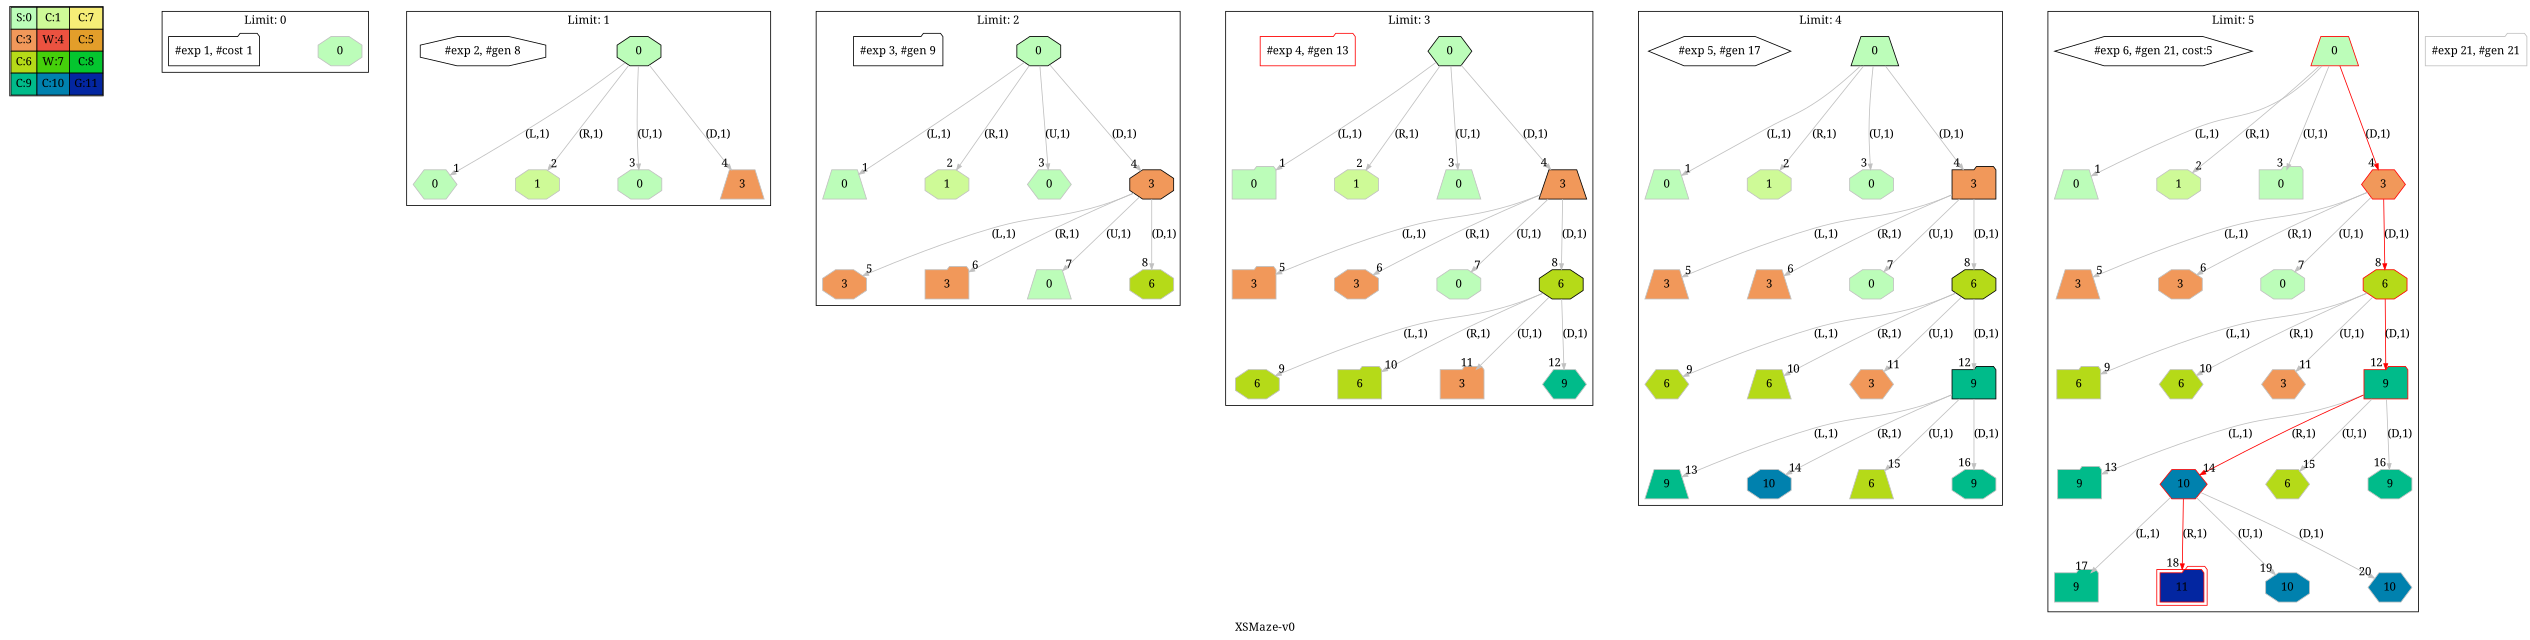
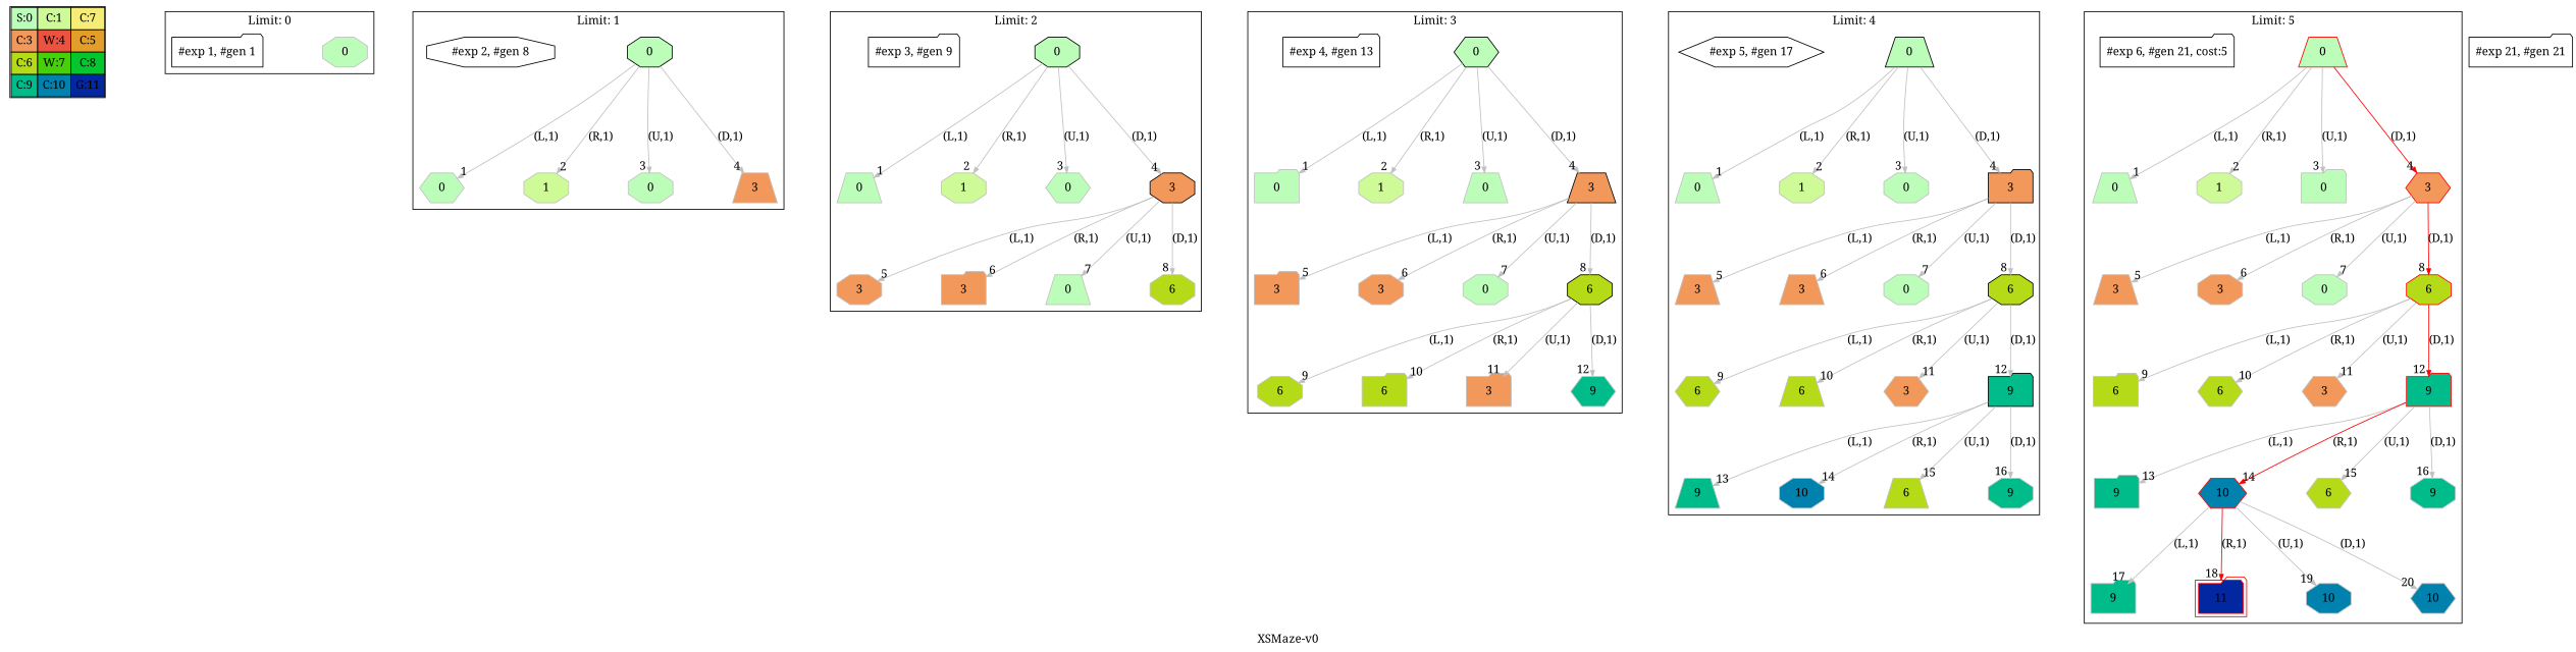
  digraph {
    fontname="Noto Serif"
    label="XSMaze-v0"
    nodesep=1
    ranksep=1
    node [fontname="Noto Serif" shape=octagon color=grey fillcolor="0.32745098 0.267733   0.99083125 1.        " style=filled]
    edge [arrowsize=0.7 color=grey fontname="Noto Serif" headlabel=" 1 "]
    n1 [label=<<table border="1" cellpadding="5" cellspacing="0" cellborder="1"><tr><td bgcolor="0.32745098 0.267733   0.99083125 1.        ">S:0</td><td bgcolor="0.24117647 0.39545121 0.97940977 1.        ">C:1</td><td bgcolor="0.15490196 0.51591783 0.96349314 1.        ">C:7</td></tr><tr><td bgcolor="0.06862745 0.62692381 0.94315443 1.        ">C:3</td><td bgcolor="0.01764706 0.72643357 0.91848699 1.        ">W:4</td><td bgcolor="0.10392157 0.81262237 0.88960401 1.        ">C:5</td></tr><tr><td bgcolor="0.19803922 0.88960401 0.8534438  1.        ">C:6</td><td bgcolor="0.28431373 0.94315443 0.81619691 1.        ">W:7</td><td bgcolor="0.37058824 0.97940977 0.77520398 1.        ">C:8</td></tr><tr><td bgcolor="0.45686275 0.99770518 0.73065313 1.        ">C:9</td><td bgcolor="0.54313725 0.99770518 0.68274886 1.        ">C:10</td><td bgcolor="0.62941176 0.97940977 0.63171101 1.        ">G:11</td></tr></table>> shape=plaintext color="" fillcolor="" style=""]
    n2 [label=0]
-   "#exp 1, #gen 1" [shape=folder label="#exp 1, #cost 1" color="" fillcolor="" style=""]
+   "#exp 1, #gen 1" [shape=folder color="" fillcolor="" style=""]
    n4 [color=black label=" 0 "]
    n5 [label=0 shape=hexagon]
    n6 [fillcolor="0.24117647 0.39545121 0.97940977 1.        " label=1]
    n7 [label=0]
    n8 [fillcolor="0.06862745 0.62692381 0.94315443 1.        " label=3 shape=trapezium]
    n9 [label="#exp 2, #gen 8" color="" fillcolor="" style=""]
    n10 [color=black label=" 0 "]
    n11 [label=0 shape=trapezium]
    n12 [fillcolor="0.24117647 0.39545121 0.97940977 1.        " label=1]
    n13 [label=0 shape=hexagon]
    n14 [color=black fillcolor="0.06862745 0.62692381 0.94315443 1.        " label=" 3 "]
    n15 [fillcolor="0.06862745 0.62692381 0.94315443 1.        " label=3]
    n16 [fillcolor="0.06862745 0.62692381 0.94315443 1.        " label=3 shape=folder]
    n17 [label=0 shape=trapezium]
    n18 [fillcolor="0.19803922 0.88960401 0.8534438  1.        " label=6]
    "#exp 3, #gen 9" [shape=folder color="" fillcolor="" style=""]
    n20 [color=black label=" 0 " shape=hexagon]
    n21 [label=0 shape=folder]
    n22 [fillcolor="0.24117647 0.39545121 0.97940977 1.        " label=1]
    n23 [label=0 shape=trapezium]
    n24 [color=black fillcolor="0.06862745 0.62692381 0.94315443 1.        " label=" 3 " shape=trapezium]
    n25 [fillcolor="0.06862745 0.62692381 0.94315443 1.        " label=3 shape=folder]
    n26 [fillcolor="0.06862745 0.62692381 0.94315443 1.        " label=3]
    n27 [label=0]
    n28 [color=black fillcolor="0.19803922 0.88960401 0.8534438  1.        " label=" 6 "]
    n29 [fillcolor="0.19803922 0.88960401 0.8534438  1.        " label=6]
    n30 [fillcolor="0.19803922 0.88960401 0.8534438  1.        " label=6 shape=folder]
    n31 [fillcolor="0.06862745 0.62692381 0.94315443 1.        " label=3 shape=folder]
    n32 [fillcolor="0.45686275 0.99770518 0.73065313 1.        " label=9 shape=hexagon]
-   "#exp 4, #gen 13" [shape=folder color=red fillcolor="" style=""]
+   "#exp 4, #gen 13" [shape=folder color="" fillcolor="" style=""]
    n34 [color=black label=" 0 " shape=trapezium]
    n35 [label=0 shape=trapezium]
    n36 [fillcolor="0.24117647 0.39545121 0.97940977 1.        " label=1]
    n37 [label=0]
    n38 [color=black fillcolor="0.06862745 0.62692381 0.94315443 1.        " label=" 3 " shape=folder]
    n39 [fillcolor="0.06862745 0.62692381 0.94315443 1.        " label=3 shape=trapezium]
    n40 [fillcolor="0.06862745 0.62692381 0.94315443 1.        " label=3 shape=trapezium]
    n41 [label=0]
    n42 [color=black fillcolor="0.19803922 0.88960401 0.8534438  1.        " label=" 6 "]
    n43 [fillcolor="0.19803922 0.88960401 0.8534438  1.        " label=6 shape=hexagon]
    n44 [fillcolor="0.19803922 0.88960401 0.8534438  1.        " label=6 shape=trapezium]
    n45 [fillcolor="0.06862745 0.62692381 0.94315443 1.        " label=3 shape=hexagon]
    n46 [color=black fillcolor="0.45686275 0.99770518 0.73065313 1.        " label=" 9 " shape=folder]
    n47 [fillcolor="0.45686275 0.99770518 0.73065313 1.        " label=9 shape=trapezium]
    n48 [fillcolor="0.54313725 0.99770518 0.68274886 1.        " label=10]
    n49 [fillcolor="0.19803922 0.88960401 0.8534438  1.        " label=6 shape=trapezium]
    n50 [fillcolor="0.45686275 0.99770518 0.73065313 1.        " label=9]
    "#exp 5, #gen 17" [shape=hexagon color="" fillcolor="" style=""]
    n52 [color=red label=" 0 " shape=trapezium]
    n53 [label=0 shape=trapezium]
    n54 [fillcolor="0.24117647 0.39545121 0.97940977 1.        " label=1]
    n55 [label=0 shape=folder]
    n56 [color=red fillcolor="0.06862745 0.62692381 0.94315443 1.        " label=" 3 " shape=hexagon]
    n57 [fillcolor="0.06862745 0.62692381 0.94315443 1.        " label=3 shape=trapezium]
    n58 [fillcolor="0.06862745 0.62692381 0.94315443 1.        " label=3]
    n59 [label=0]
    n60 [color=red fillcolor="0.19803922 0.88960401 0.8534438  1.        " label=" 6 "]
    n61 [fillcolor="0.19803922 0.88960401 0.8534438  1.        " label=6 shape=folder]
    n62 [fillcolor="0.19803922 0.88960401 0.8534438  1.        " label=6 shape=hexagon]
    n63 [fillcolor="0.06862745 0.62692381 0.94315443 1.        " label=3 shape=hexagon]
    n64 [color=red fillcolor="0.45686275 0.99770518 0.73065313 1.        " label=" 9 " shape=folder]
    n65 [fillcolor="0.45686275 0.99770518 0.73065313 1.        " label=9 shape=folder]
    n66 [color=red fillcolor="0.54313725 0.99770518 0.68274886 1.        " label=" 10 " shape=hexagon]
    n67 [fillcolor="0.19803922 0.88960401 0.8534438  1.        " label=6 shape=hexagon]
    n68 [fillcolor="0.45686275 0.99770518 0.73065313 1.        " label=9]
    n69 [fillcolor="0.45686275 0.99770518 0.73065313 1.        " label=9 shape=folder]
    n70 [color=red fillcolor="0.62941176 0.97940977 0.63171101 1.        " label=" 11 " peripheries=2 shape=folder]
    n71 [fillcolor="0.54313725 0.99770518 0.68274886 1.        " label=10]
    n72 [fillcolor="0.54313725 0.99770518 0.68274886 1.        " label=10 shape=hexagon]
-   "#exp 6, #gen 21, cost:5" [shape=hexagon color="" fillcolor="" style=""]
-   "#exp 21, #gen 21" [shape=folder fillcolor="" style=""]
+   "#exp 6, #gen 21, cost:5" [shape=folder color="" fillcolor="" style=""]
+   "#exp 21, #gen 21" [shape=folder color="" fillcolor="" style=""]
    subgraph sub_1 {
      label=Map
      n1
    }
    subgraph cluster_2 {
      label="Limit: 0"
      n2
      "#exp 1, #gen 1"
    }
    subgraph cluster_3 {
      label="Limit: 1"
      n4
      n5
      n6
      n7
      n8
      n9
    }
    subgraph cluster_4 {
      label="Limit: 2"
      n10
      n11
      n12
      n13
      n14
      n15
      n16
      n17
      n18
      "#exp 3, #gen 9"
    }
    subgraph cluster_5 {
      label="Limit: 3"
      n20
      n21
      n22
      n23
      n24
      n25
      n26
      n27
      n28
      n29
      n30
      n31
      n32
      "#exp 4, #gen 13"
    }
    subgraph cluster_6 {
      label="Limit: 4"
      n34
      n35
      n36
      n37
      n38
      n39
      n40
      n41
      n42
      n43
      n44
      n45
      n46
      n47
      n48
      n49
      n50
      "#exp 5, #gen 17"
    }
    subgraph cluster_7 {
      label="Limit: 5"
      n52
      n53
      n54
      n55
      n56
      n57
      n58
      n59
      n60
      n61
      n62
      n63
      n64
      n65
      n66
      n67
      n68
      n69
      n70
      n71
      n72
      "#exp 6, #gen 21, cost:5"
    }
    n4 -> n5 [label="(L,1)"]
    n4 -> n6 [headlabel=" 2 " label="(R,1)"]
    n4 -> n7 [headlabel=" 3 " label="(U,1)"]
    n4 -> n8 [headlabel=" 4 " label="(D,1)"]
    n10 -> n11 [label="(L,1)"]
    n10 -> n12 [headlabel=" 2 " label="(R,1)"]
    n10 -> n13 [headlabel=" 3 " label="(U,1)"]
    n10 -> n14 [headlabel=" 4 " label="(D,1)"]
    n14 -> n15 [headlabel=" 5 " label="(L,1)"]
    n14 -> n16 [headlabel=" 6 " label="(R,1)"]
    n14 -> n17 [headlabel=" 7 " label="(U,1)"]
    n14 -> n18 [headlabel=" 8 " label="(D,1)"]
    n20 -> n21 [label="(L,1)"]
    n20 -> n22 [headlabel=" 2 " label="(R,1)"]
    n20 -> n23 [headlabel=" 3 " label="(U,1)"]
    n20 -> n24 [headlabel=" 4 " label="(D,1)"]
    n24 -> n25 [headlabel=" 5 " label="(L,1)"]
    n24 -> n26 [headlabel=" 6 " label="(R,1)"]
    n24 -> n27 [headlabel=" 7 " label="(U,1)"]
    n24 -> n28 [headlabel=" 8 " label="(D,1)"]
    n28 -> n29 [headlabel=" 9 " label="(L,1)"]
    n28 -> n30 [headlabel=" 10 " label="(R,1)"]
    n28 -> n31 [headlabel=" 11 " label="(U,1)"]
    n28 -> n32 [headlabel=" 12 " label="(D,1)"]
    n34 -> n35 [label="(L,1)"]
    n34 -> n36 [headlabel=" 2 " label="(R,1)"]
    n34 -> n37 [headlabel=" 3 " label="(U,1)"]
    n34 -> n38 [headlabel=" 4 " label="(D,1)"]
    n38 -> n39 [headlabel=" 5 " label="(L,1)"]
    n38 -> n40 [headlabel=" 6 " label="(R,1)"]
    n38 -> n41 [headlabel=" 7 " label="(U,1)"]
    n38 -> n42 [headlabel=" 8 " label="(D,1)"]
    n42 -> n43 [headlabel=" 9 " label="(L,1)"]
    n42 -> n44 [headlabel=" 10 " label="(R,1)"]
    n42 -> n45 [headlabel=" 11 " label="(U,1)"]
    n42 -> n46 [headlabel=" 12 " label="(D,1)"]
    n46 -> n47 [headlabel=" 13 " label="(L,1)"]
    n46 -> n48 [headlabel=" 14 " label="(R,1)"]
    n46 -> n49 [headlabel=" 15 " label="(U,1)"]
    n46 -> n50 [headlabel=" 16 " label="(D,1)"]
    n52 -> n53 [label="(L,1)"]
    n52 -> n54 [headlabel=" 2 " label="(R,1)"]
    n52 -> n55 [headlabel=" 3 " label="(U,1)"]
    n52 -> n56 [color=red headlabel=" 4 " label="(D,1)"]
    n56 -> n57 [headlabel=" 5 " label="(L,1)"]
    n56 -> n58 [headlabel=" 6 " label="(R,1)"]
    n56 -> n59 [headlabel=" 7 " label="(U,1)"]
    n56 -> n60 [color=red headlabel=" 8 " label="(D,1)"]
    n60 -> n61 [headlabel=" 9 " label="(L,1)"]
    n60 -> n62 [headlabel=" 10 " label="(R,1)"]
    n60 -> n63 [headlabel=" 11 " label="(U,1)"]
    n60 -> n64 [color=red headlabel=" 12 " label="(D,1)"]
    n64 -> n65 [headlabel=" 13 " label="(L,1)"]
    n64 -> n66 [color=red headlabel=" 14 " label="(R,1)"]
    n64 -> n67 [headlabel=" 15 " label="(U,1)"]
    n64 -> n68 [headlabel=" 16 " label="(D,1)"]
    n66 -> n69 [headlabel=" 17 " label="(L,1)"]
    n66 -> n70 [color=red headlabel=" 18 " label="(R,1)"]
    n66 -> n71 [headlabel=" 19 " label="(U,1)"]
    n66 -> n72 [headlabel=" 20 " label="(D,1)"]
  }
